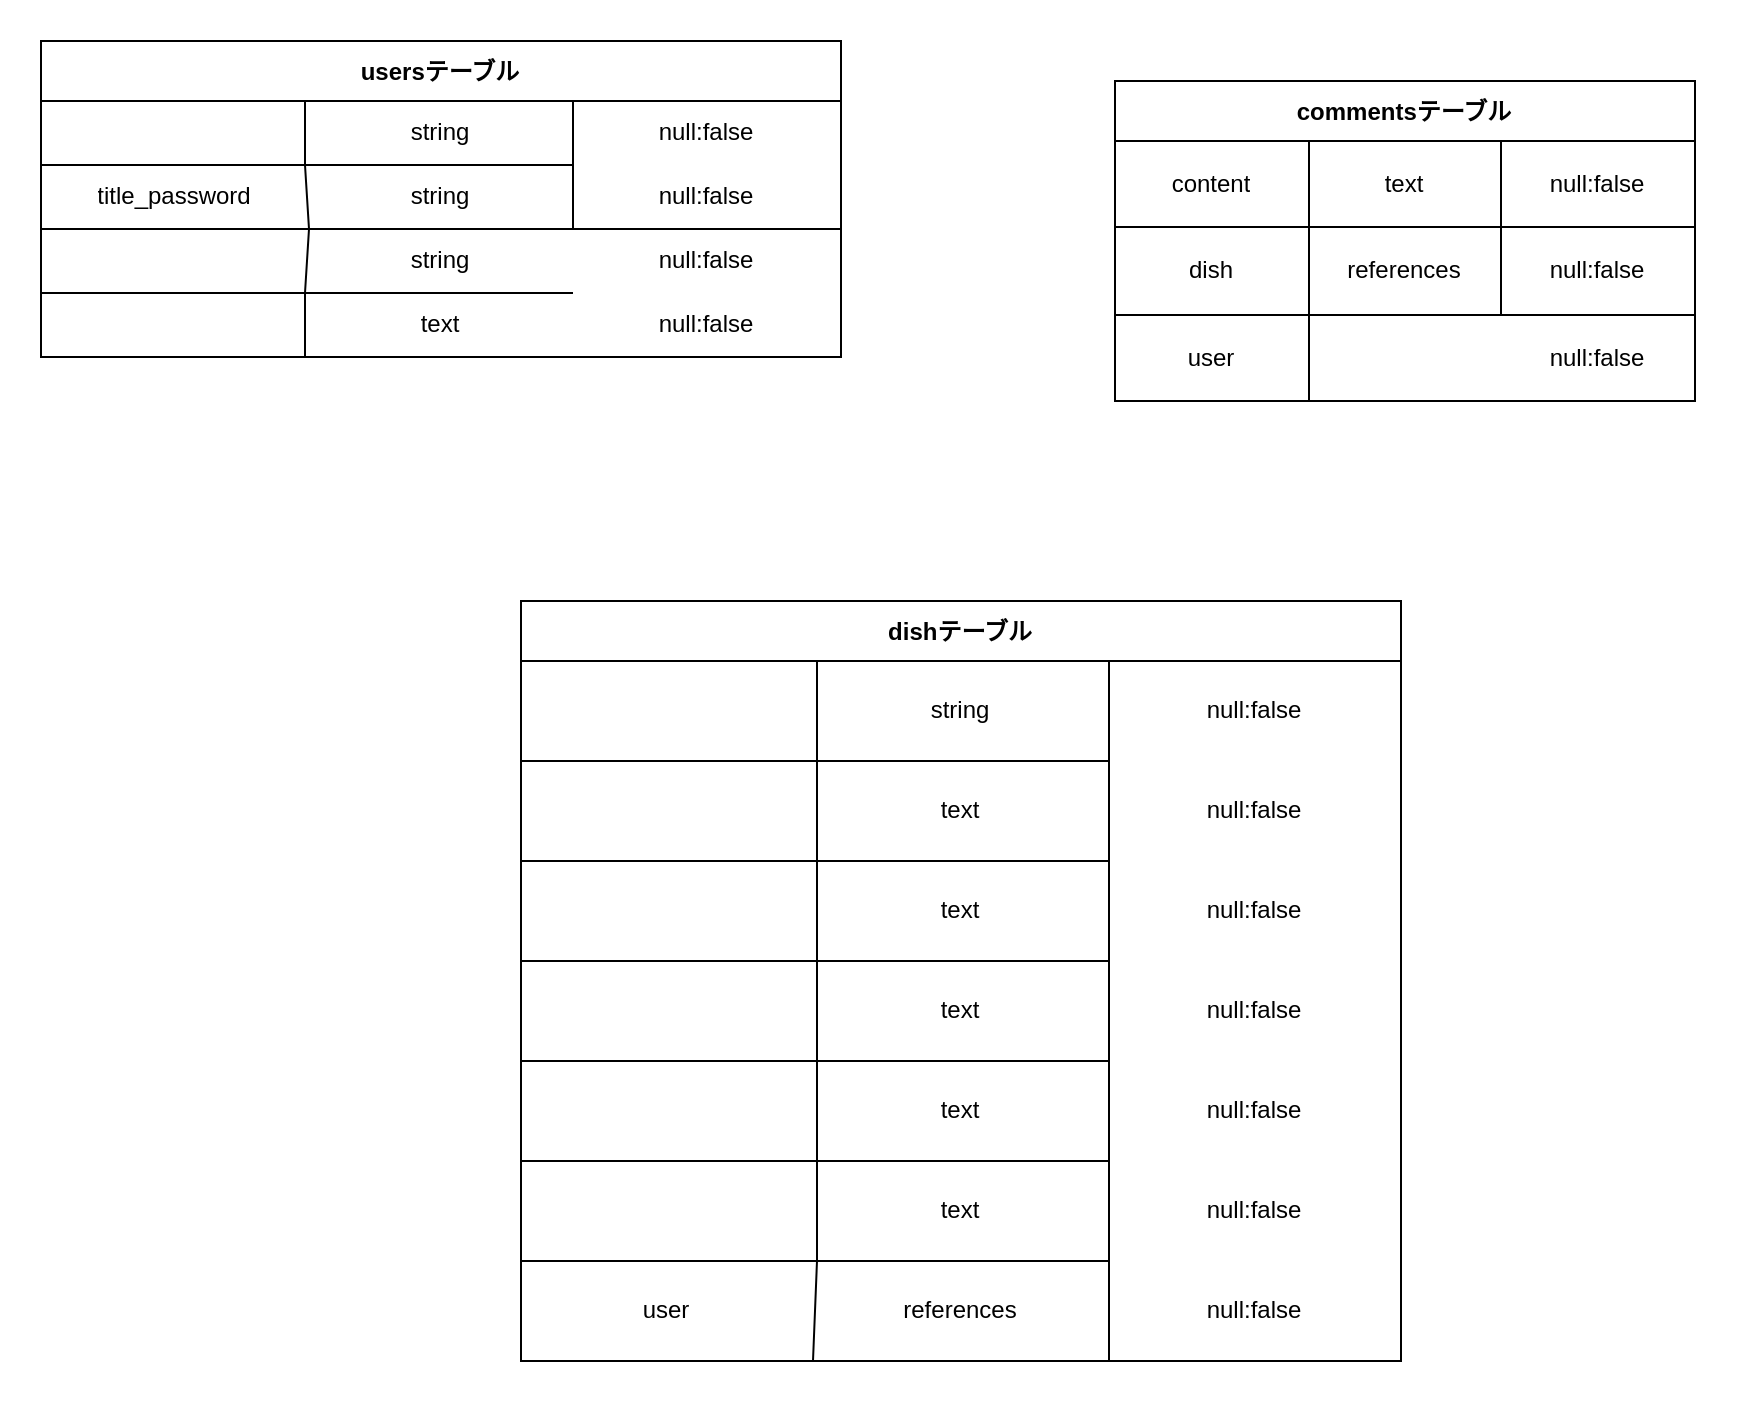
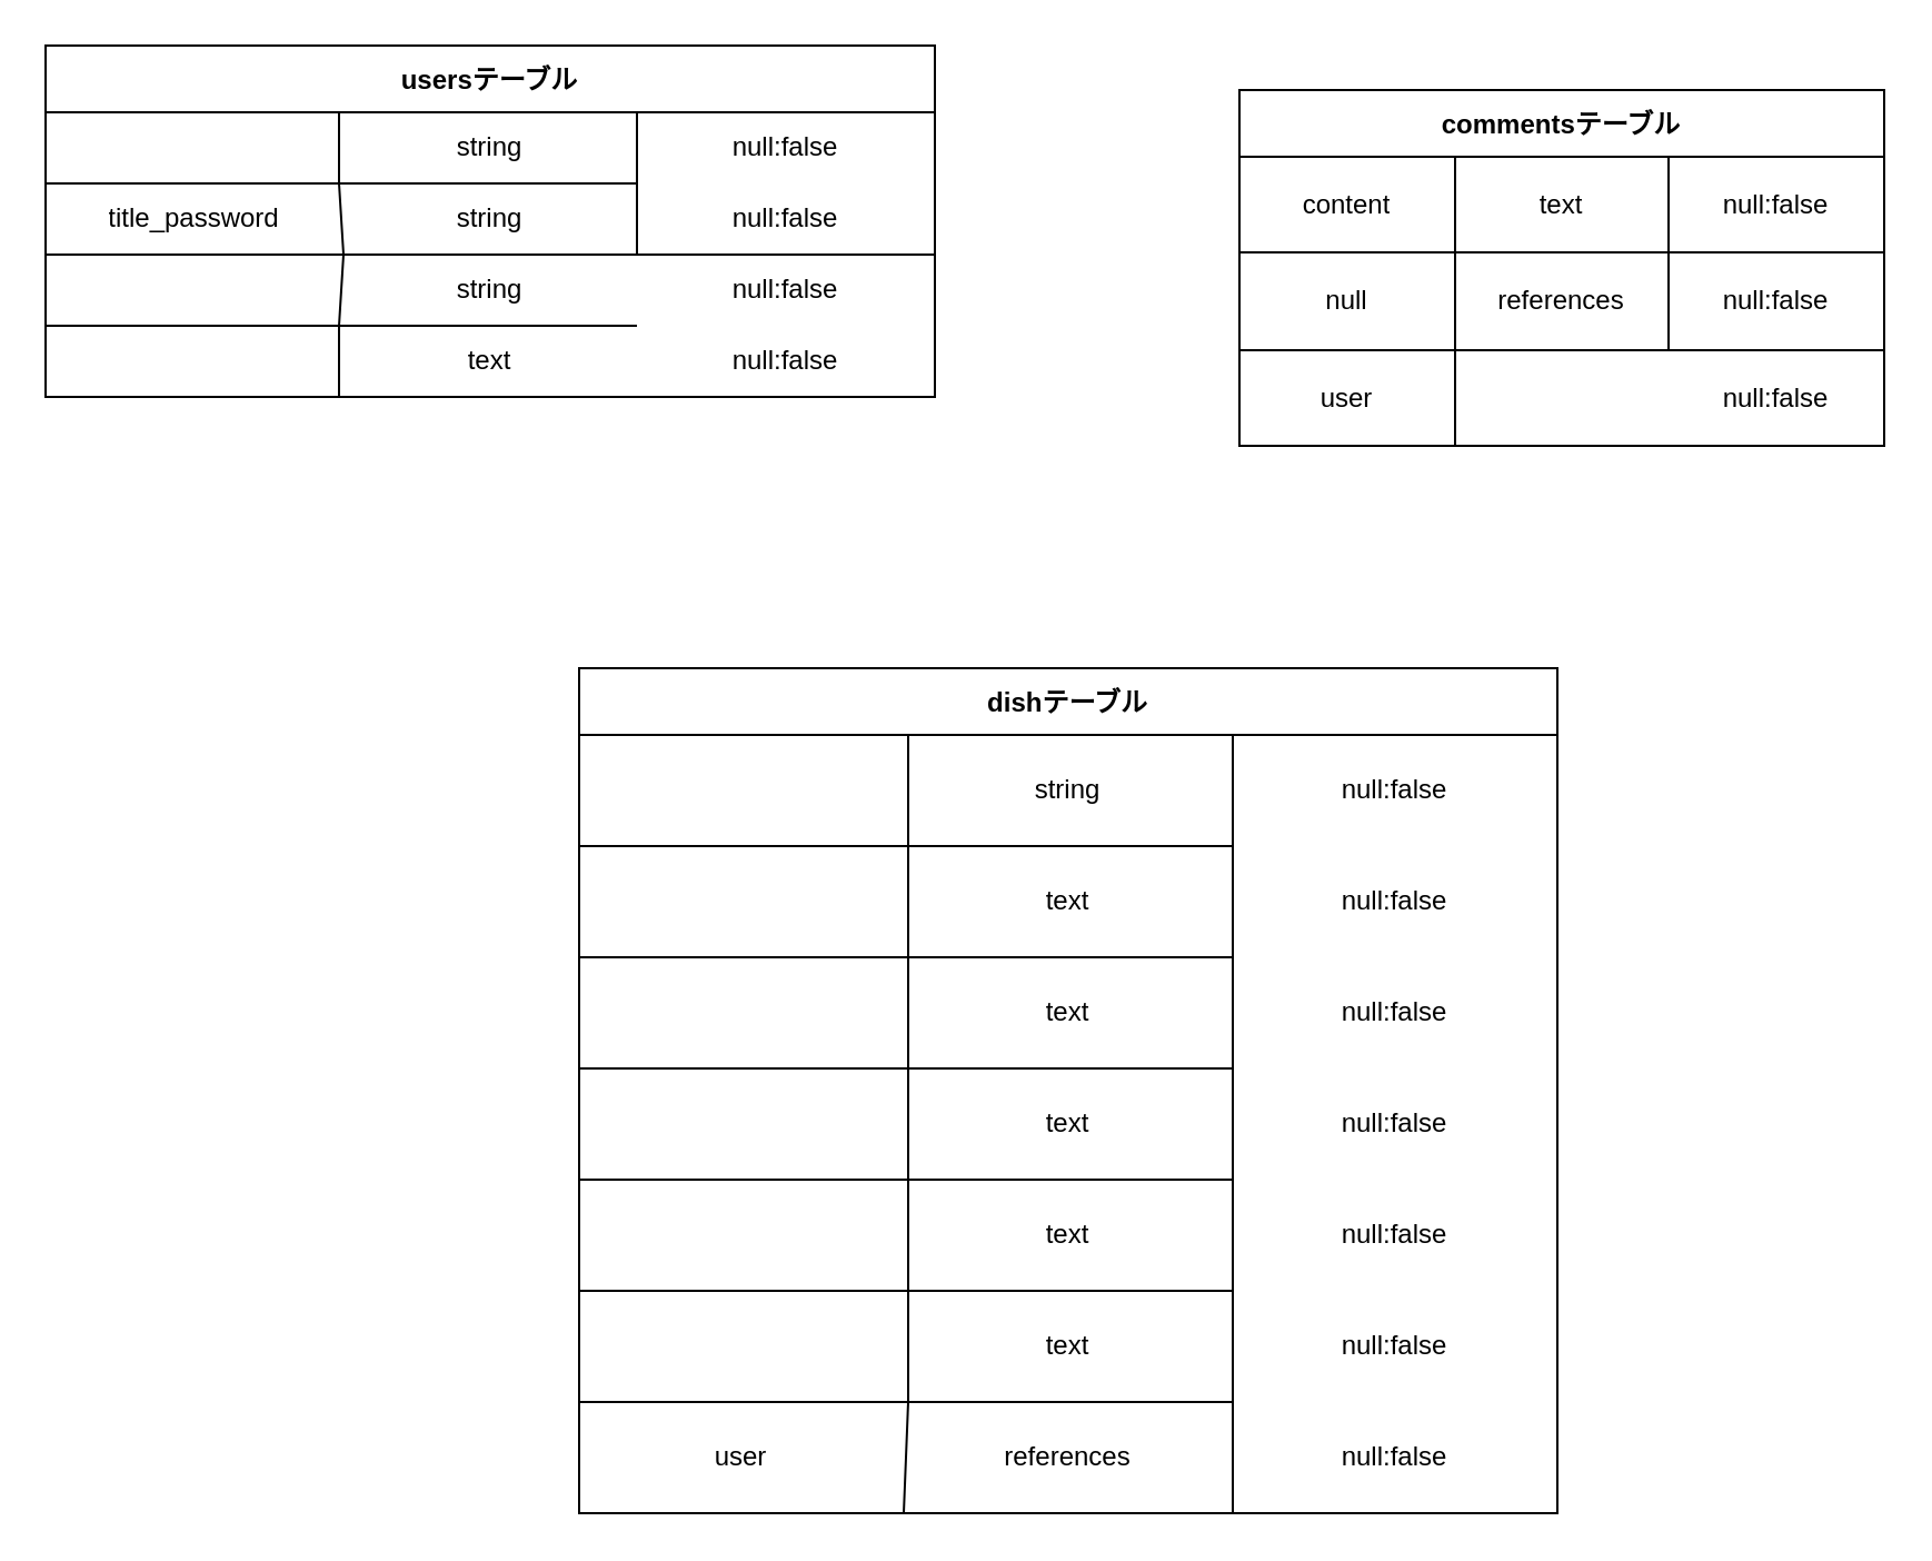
  <mxCell id="0" />
  <mxCell id="1" parent="0" />
  <mxCell id="2" value="usersテーブル" style="shape=table;startSize=30;container=1;collapsible=0;childLayout=tableLayout;fontStyle=1;align=center;" parent="1" vertex="1"><mxGeometry y="20" width="400" height="158" as="geometry" x="20" /></mxCell>
  <mxCell id="3" value="" style="shape=partialRectangle;html=1;whiteSpace=wrap;collapsible=0;dropTarget=0;pointerEvents=0;fillColor=none;top=0;left=0;bottom=0;right=0;points=[[0,0.5],[1,0.5]];portConstraint=eastwest;" parent="2" vertex="1"><mxGeometry y="30" width="400" height="32" as="geometry" /></mxCell>
  <mxCell id="4" value="string" style="shape=partialRectangle;html=1;whiteSpace=wrap;connectable=0;fillColor=none;top=0;left=0;bottom=0;right=0;overflow=hidden;" parent="3" vertex="1"><mxGeometry x="134" width="132" height="32" as="geometry" /></mxCell>
  <mxCell id="5" value="null:false" style="shape=partialRectangle;html=1;whiteSpace=wrap;connectable=0;fillColor=none;top=0;left=0;bottom=0;right=0;overflow=hidden;" parent="3" vertex="1"><mxGeometry x="266" width="134" height="32" as="geometry" /></mxCell>
  <mxCell id="6" value="" style="shape=partialRectangle;html=1;whiteSpace=wrap;collapsible=0;dropTarget=0;pointerEvents=0;fillColor=none;top=0;left=0;bottom=0;right=0;points=[[0,0.5],[1,0.5]];portConstraint=eastwest;" parent="2" vertex="1"><mxGeometry y="62" width="400" height="32" as="geometry" /></mxCell>
  <mxCell id="7" value="title_password" style="shape=partialRectangle;html=1;whiteSpace=wrap;connectable=0;fillColor=none;top=0;left=0;bottom=0;right=0;overflow=hidden;" parent="6" vertex="1"><mxGeometry width="134" height="32" as="geometry" /></mxCell>
  <mxCell id="8" value="string" style="shape=partialRectangle;html=1;whiteSpace=wrap;connectable=0;fillColor=none;top=0;left=0;bottom=0;right=0;overflow=hidden;" parent="6" vertex="1"><mxGeometry x="134" width="132" height="32" as="geometry" /></mxCell>
  <mxCell id="9" value="null:false" style="shape=partialRectangle;html=1;whiteSpace=wrap;connectable=0;fillColor=none;top=0;left=0;bottom=0;right=0;overflow=hidden;" parent="6" vertex="1"><mxGeometry x="266" width="134" height="32" as="geometry" /></mxCell>
  <mxCell id="10" value="" style="shape=partialRectangle;html=1;whiteSpace=wrap;collapsible=0;dropTarget=0;pointerEvents=0;fillColor=none;top=0;left=0;bottom=0;right=0;points=[[0,0.5],[1,0.5]];portConstraint=eastwest;" parent="2" vertex="1"><mxGeometry y="94" width="400" height="32" as="geometry" /></mxCell>
  <mxCell id="11" value="string" style="shape=partialRectangle;html=1;whiteSpace=wrap;connectable=0;fillColor=none;top=0;left=0;bottom=0;right=0;overflow=hidden;" parent="10" vertex="1"><mxGeometry x="134" width="132" height="32" as="geometry" /></mxCell>
  <mxCell id="12" value="null:false" style="shape=partialRectangle;html=1;whiteSpace=wrap;connectable=0;fillColor=none;top=0;left=0;bottom=0;right=0;overflow=hidden;" parent="10" vertex="1"><mxGeometry x="266" width="134" height="32" as="geometry" /></mxCell>
  <mxCell id="13" value="" style="shape=partialRectangle;html=1;whiteSpace=wrap;collapsible=0;dropTarget=0;pointerEvents=0;fillColor=none;top=0;left=0;bottom=0;right=0;points=[[0,0.5],[1,0.5]];portConstraint=eastwest;" parent="2" vertex="1"><mxGeometry y="126" width="400" height="32" as="geometry" /></mxCell>
  <mxCell id="14" value="text" style="shape=partialRectangle;html=1;whiteSpace=wrap;connectable=0;fillColor=none;top=0;left=0;bottom=0;right=0;overflow=hidden;" parent="13" vertex="1"><mxGeometry x="134" width="132" height="32" as="geometry" /></mxCell>
  <mxCell id="15" value="null:false" style="shape=partialRectangle;html=1;whiteSpace=wrap;connectable=0;fillColor=none;top=0;left=0;bottom=0;right=0;overflow=hidden;" parent="13" vertex="1"><mxGeometry x="266" width="134" height="32" as="geometry" /></mxCell>
  <mxCell id="16" value="dishテーブル" style="shape=table;startSize=30;container=1;collapsible=0;childLayout=tableLayout;fontStyle=1;align=center;" parent="1" vertex="1"><mxGeometry x="260" y="300" width="440" height="380" as="geometry" /></mxCell>
  <mxCell id="17" value="" style="shape=partialRectangle;html=1;whiteSpace=wrap;collapsible=0;dropTarget=0;pointerEvents=0;fillColor=none;top=0;left=0;bottom=0;right=0;points=[[0,0.5],[1,0.5]];portConstraint=eastwest;" parent="16" vertex="1"><mxGeometry y="30" width="440" height="50" as="geometry" /></mxCell>
  <mxCell id="18" value="string" style="shape=partialRectangle;html=1;whiteSpace=wrap;connectable=0;fillColor=none;top=0;left=0;bottom=0;right=0;overflow=hidden;" parent="17" vertex="1"><mxGeometry x="146" width="148" height="50" as="geometry" /></mxCell>
  <mxCell id="19" value="null:false" style="shape=partialRectangle;html=1;whiteSpace=wrap;connectable=0;fillColor=none;top=0;left=0;bottom=0;right=0;overflow=hidden;" parent="17" vertex="1"><mxGeometry x="294" width="146" height="50" as="geometry" /></mxCell>
  <mxCell id="20" value="" style="shape=partialRectangle;html=1;whiteSpace=wrap;collapsible=0;dropTarget=0;pointerEvents=0;fillColor=none;top=0;left=0;bottom=0;right=0;points=[[0,0.5],[1,0.5]];portConstraint=eastwest;" parent="16" vertex="1"><mxGeometry y="80" width="440" height="50" as="geometry" /></mxCell>
  <mxCell id="21" value="text" style="shape=partialRectangle;html=1;whiteSpace=wrap;connectable=0;fillColor=none;top=0;left=0;bottom=0;right=0;overflow=hidden;" parent="20" vertex="1"><mxGeometry x="146" width="148" height="50" as="geometry" /></mxCell>
  <mxCell id="22" value="null:false" style="shape=partialRectangle;html=1;whiteSpace=wrap;connectable=0;fillColor=none;top=0;left=0;bottom=0;right=0;overflow=hidden;" parent="20" vertex="1"><mxGeometry x="294" width="146" height="50" as="geometry" /></mxCell>
  <mxCell id="23" value="" style="shape=partialRectangle;html=1;whiteSpace=wrap;collapsible=0;dropTarget=0;pointerEvents=0;fillColor=none;top=0;left=0;bottom=0;right=0;points=[[0,0.5],[1,0.5]];portConstraint=eastwest;" parent="16" vertex="1"><mxGeometry y="130" width="440" height="50" as="geometry" /></mxCell>
  <mxCell id="24" value="text" style="shape=partialRectangle;html=1;whiteSpace=wrap;connectable=0;fillColor=none;top=0;left=0;bottom=0;right=0;overflow=hidden;" parent="23" vertex="1"><mxGeometry x="146" width="148" height="50" as="geometry" /></mxCell>
  <mxCell id="25" value="null:false" style="shape=partialRectangle;html=1;whiteSpace=wrap;connectable=0;fillColor=none;top=0;left=0;bottom=0;right=0;overflow=hidden;" parent="23" vertex="1"><mxGeometry x="294" width="146" height="50" as="geometry" /></mxCell>
  <mxCell id="26" value="" style="shape=partialRectangle;html=1;whiteSpace=wrap;collapsible=0;dropTarget=0;pointerEvents=0;fillColor=none;top=0;left=0;bottom=0;right=0;points=[[0,0.5],[1,0.5]];portConstraint=eastwest;" parent="16" vertex="1"><mxGeometry y="180" width="440" height="50" as="geometry" /></mxCell>
  <mxCell id="27" value="text" style="shape=partialRectangle;html=1;whiteSpace=wrap;connectable=0;fillColor=none;top=0;left=0;bottom=0;right=0;overflow=hidden;" parent="26" vertex="1"><mxGeometry x="146" width="148" height="50" as="geometry" /></mxCell>
  <mxCell id="28" value="null:false" style="shape=partialRectangle;html=1;whiteSpace=wrap;connectable=0;fillColor=none;top=0;left=0;bottom=0;right=0;overflow=hidden;" parent="26" vertex="1"><mxGeometry x="294" width="146" height="50" as="geometry" /></mxCell>
  <mxCell id="29" value="" style="shape=partialRectangle;html=1;whiteSpace=wrap;collapsible=0;dropTarget=0;pointerEvents=0;fillColor=none;top=0;left=0;bottom=0;right=0;points=[[0,0.5],[1,0.5]];portConstraint=eastwest;" vertex="1" parent="16"><mxGeometry y="230" width="440" height="50" as="geometry" /></mxCell>
  <mxCell id="30" value="text" style="shape=partialRectangle;html=1;whiteSpace=wrap;connectable=0;fillColor=none;top=0;left=0;bottom=0;right=0;overflow=hidden;" vertex="1" parent="29"><mxGeometry x="146" width="148" height="50" as="geometry" /></mxCell>
  <mxCell id="31" value="null:false" style="shape=partialRectangle;html=1;whiteSpace=wrap;connectable=0;fillColor=none;top=0;left=0;bottom=0;right=0;overflow=hidden;" vertex="1" parent="29"><mxGeometry x="294" width="146" height="50" as="geometry" /></mxCell>
  <mxCell id="32" value="" style="shape=partialRectangle;html=1;whiteSpace=wrap;collapsible=0;dropTarget=0;pointerEvents=0;fillColor=none;top=0;left=0;bottom=0;right=0;points=[[0,0.5],[1,0.5]];portConstraint=eastwest;" vertex="1" parent="16"><mxGeometry y="280" width="440" height="50" as="geometry" /></mxCell>
  <mxCell id="33" value="text" style="shape=partialRectangle;html=1;whiteSpace=wrap;connectable=0;fillColor=none;top=0;left=0;bottom=0;right=0;overflow=hidden;" vertex="1" parent="32"><mxGeometry x="146" width="148" height="50" as="geometry" /></mxCell>
  <mxCell id="34" value="null:false" style="shape=partialRectangle;html=1;whiteSpace=wrap;connectable=0;fillColor=none;top=0;left=0;bottom=0;right=0;overflow=hidden;" vertex="1" parent="32"><mxGeometry x="294" width="146" height="50" as="geometry" /></mxCell>
  <mxCell id="35" value="" style="shape=partialRectangle;html=1;whiteSpace=wrap;collapsible=0;dropTarget=0;pointerEvents=0;fillColor=none;top=0;left=0;bottom=0;right=0;points=[[0,0.5],[1,0.5]];portConstraint=eastwest;" parent="16" vertex="1"><mxGeometry y="330" width="440" height="50" as="geometry" /></mxCell>
  <mxCell id="36" value="user" style="shape=partialRectangle;html=1;whiteSpace=wrap;connectable=0;fillColor=none;top=0;left=0;bottom=0;right=0;overflow=hidden;" parent="35" vertex="1"><mxGeometry width="146" height="50" as="geometry" /></mxCell>
  <mxCell id="37" value="references" style="shape=partialRectangle;html=1;whiteSpace=wrap;connectable=0;fillColor=none;top=0;left=0;bottom=0;right=0;overflow=hidden;" parent="35" vertex="1"><mxGeometry x="146" width="148" height="50" as="geometry" /></mxCell>
  <mxCell id="38" value="null:false" style="shape=partialRectangle;html=1;whiteSpace=wrap;connectable=0;fillColor=none;top=0;left=0;bottom=0;right=0;overflow=hidden;" parent="35" vertex="1"><mxGeometry x="294" width="146" height="50" as="geometry" /></mxCell>
  <mxCell id="39" value="commentsテーブル" style="shape=table;startSize=30;container=1;collapsible=0;childLayout=tableLayout;fontStyle=1;align=center;" parent="1" vertex="1"><mxGeometry x="557" y="40" width="290" height="160" as="geometry" /></mxCell>
  <mxCell id="40" value="" style="shape=partialRectangle;html=1;whiteSpace=wrap;collapsible=0;dropTarget=0;pointerEvents=0;fillColor=none;top=0;left=0;bottom=0;right=0;points=[[0,0.5],[1,0.5]];portConstraint=eastwest;" parent="39" vertex="1"><mxGeometry y="30" width="290" height="43" as="geometry" /></mxCell>
  <mxCell id="41" value="content" style="shape=partialRectangle;html=1;whiteSpace=wrap;connectable=0;fillColor=none;top=0;left=0;bottom=0;right=0;overflow=hidden;" parent="40" vertex="1"><mxGeometry width="97" height="43" as="geometry" /></mxCell>
  <mxCell id="42" value="text" style="shape=partialRectangle;html=1;whiteSpace=wrap;connectable=0;fillColor=none;top=0;left=0;bottom=0;right=0;overflow=hidden;" parent="40" vertex="1"><mxGeometry x="97" width="96" height="43" as="geometry" /></mxCell>
  <mxCell id="43" value="null:false" style="shape=partialRectangle;html=1;whiteSpace=wrap;connectable=0;fillColor=none;top=0;left=0;bottom=0;right=0;overflow=hidden;" parent="40" vertex="1"><mxGeometry x="193" width="97" height="43" as="geometry" /></mxCell>
  <mxCell id="44" value="" style="shape=partialRectangle;html=1;whiteSpace=wrap;collapsible=0;dropTarget=0;pointerEvents=0;fillColor=none;top=0;left=0;bottom=0;right=0;points=[[0,0.5],[1,0.5]];portConstraint=eastwest;" parent="39" vertex="1"><mxGeometry y="73" width="290" height="44" as="geometry" /></mxCell>
- <mxCell id="45" value="dish" style="shape=partialRectangle;html=1;whiteSpace=wrap;connectable=0;fillColor=none;top=0;left=0;bottom=0;right=0;overflow=hidden;" parent="44" vertex="1"><mxGeometry width="97" height="44" as="geometry" /></mxCell>
+ <mxCell id="45" value="null" style="shape=partialRectangle;html=1;whiteSpace=wrap;connectable=0;fillColor=none;top=0;left=0;bottom=0;right=0;overflow=hidden;" parent="44" vertex="1"><mxGeometry width="97" height="44" as="geometry" /></mxCell>
  <mxCell id="46" value="references" style="shape=partialRectangle;html=1;whiteSpace=wrap;connectable=0;fillColor=none;top=0;left=0;bottom=0;right=0;overflow=hidden;" parent="44" vertex="1"><mxGeometry x="97" width="96" height="44" as="geometry" /></mxCell>
  <mxCell id="47" value="null:false" style="shape=partialRectangle;html=1;whiteSpace=wrap;connectable=0;fillColor=none;top=0;left=0;bottom=0;right=0;overflow=hidden;" parent="44" vertex="1"><mxGeometry x="193" width="97" height="44" as="geometry" /></mxCell>
  <mxCell id="48" value="" style="shape=partialRectangle;html=1;whiteSpace=wrap;collapsible=0;dropTarget=0;pointerEvents=0;fillColor=none;top=0;left=0;bottom=0;right=0;points=[[0,0.5],[1,0.5]];portConstraint=eastwest;" parent="39" vertex="1"><mxGeometry y="117" width="290" height="43" as="geometry" /></mxCell>
  <mxCell id="49" value="user" style="shape=partialRectangle;html=1;whiteSpace=wrap;connectable=0;fillColor=none;top=0;left=0;bottom=0;right=0;overflow=hidden;" parent="48" vertex="1"><mxGeometry width="97" height="43" as="geometry" /></mxCell>
  <mxCell id="50" value="null:false" style="shape=partialRectangle;html=1;whiteSpace=wrap;connectable=0;fillColor=none;top=0;left=0;bottom=0;right=0;overflow=hidden;" parent="48" vertex="1"><mxGeometry x="193" width="97" height="43" as="geometry" /></mxCell>
